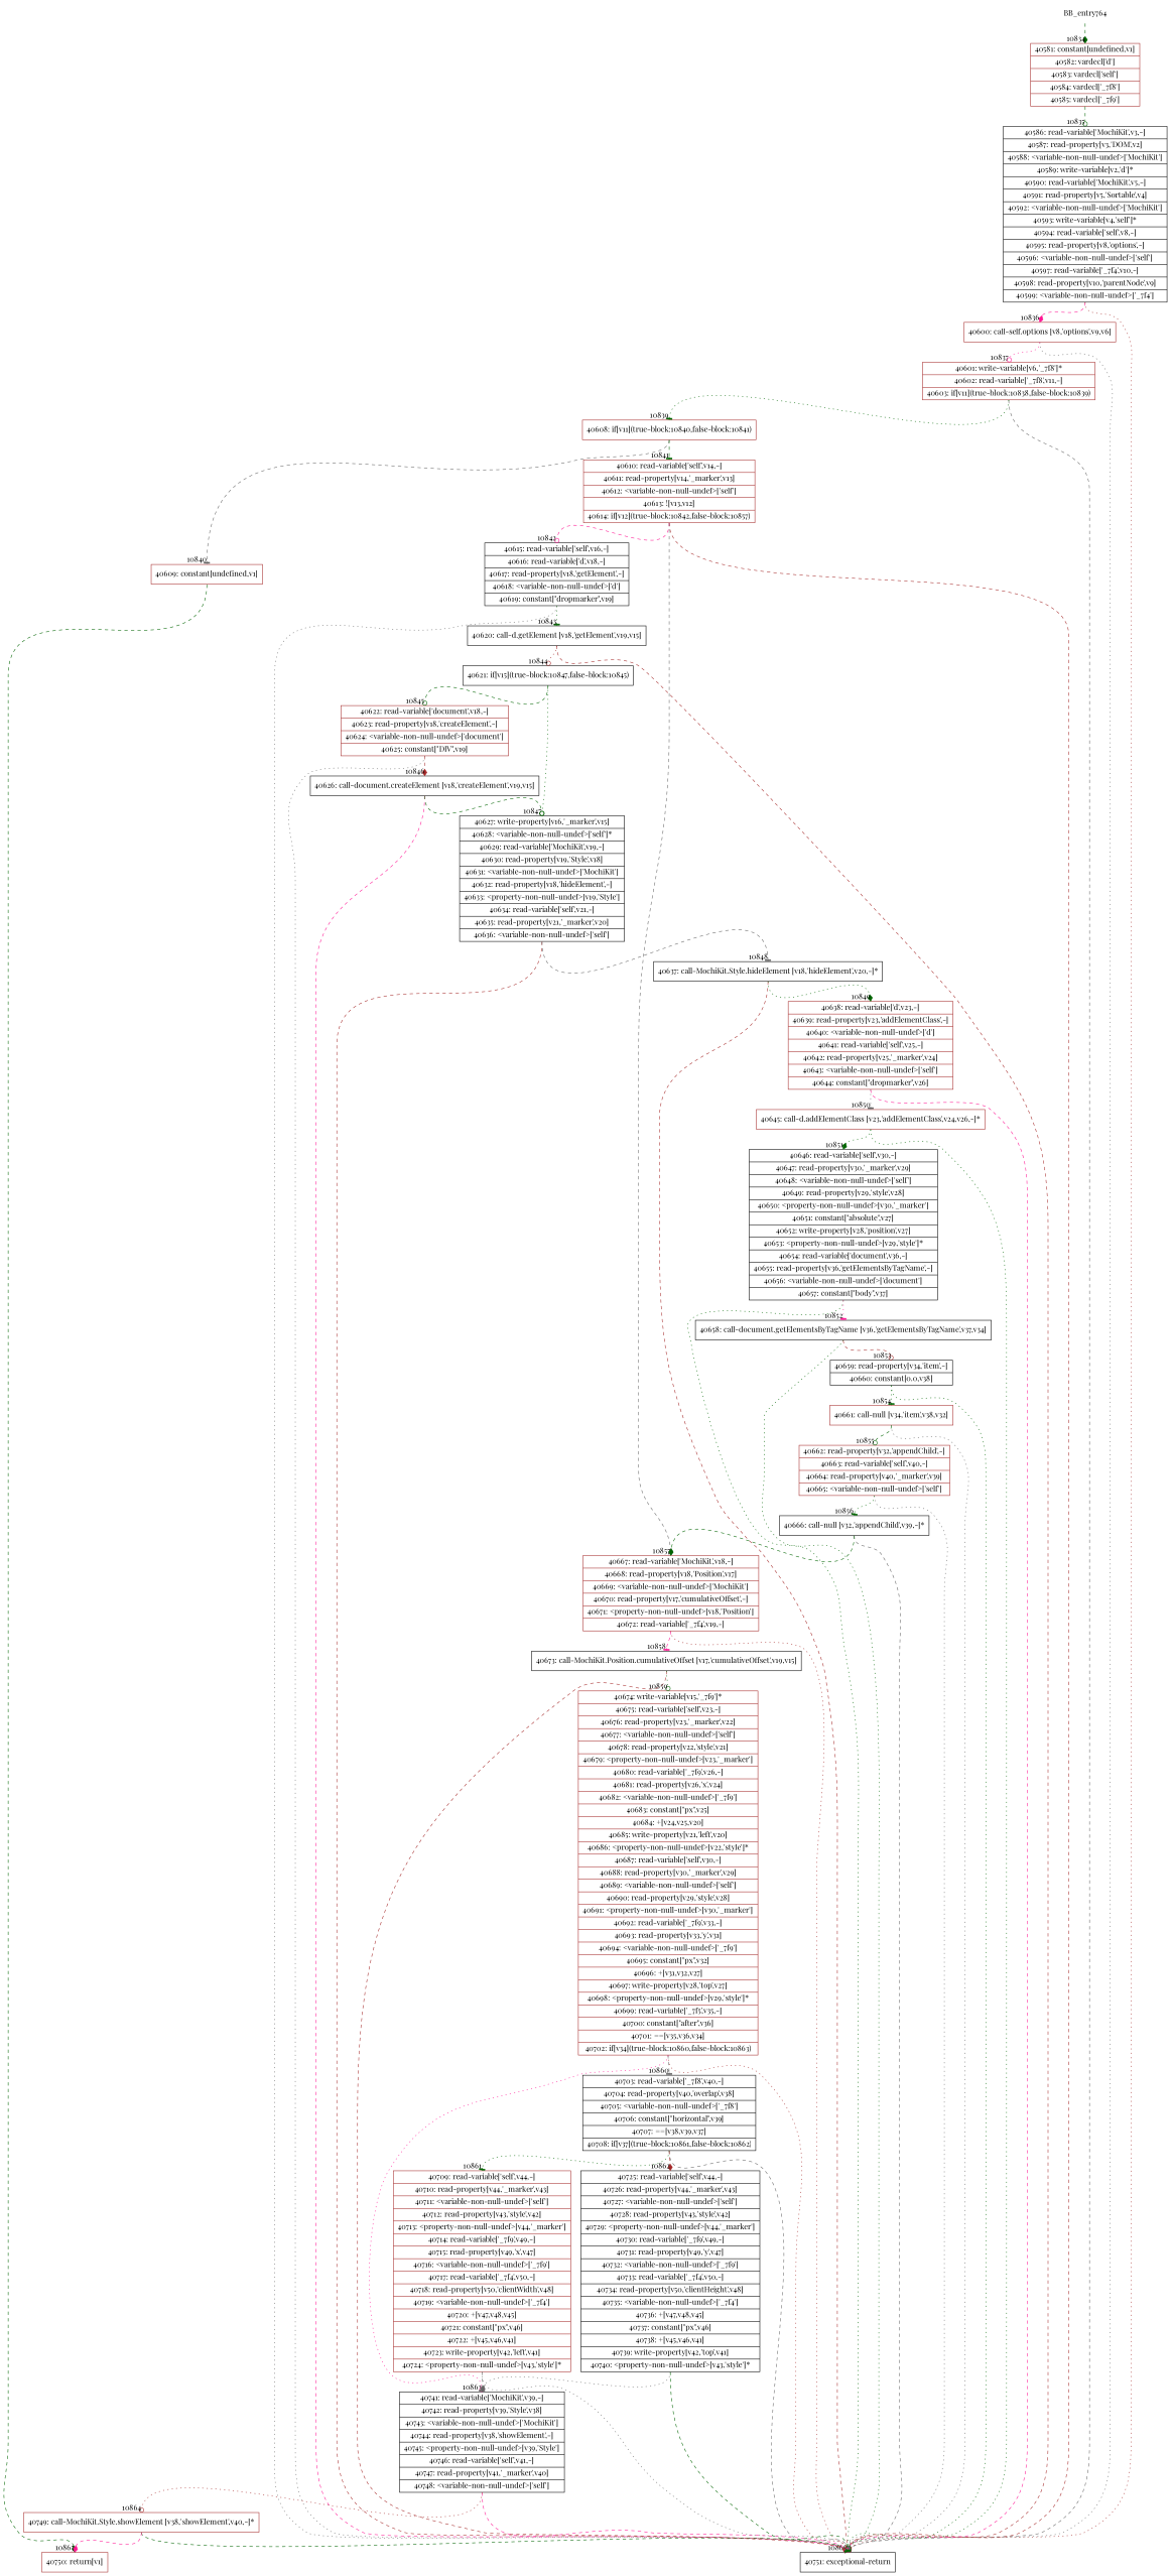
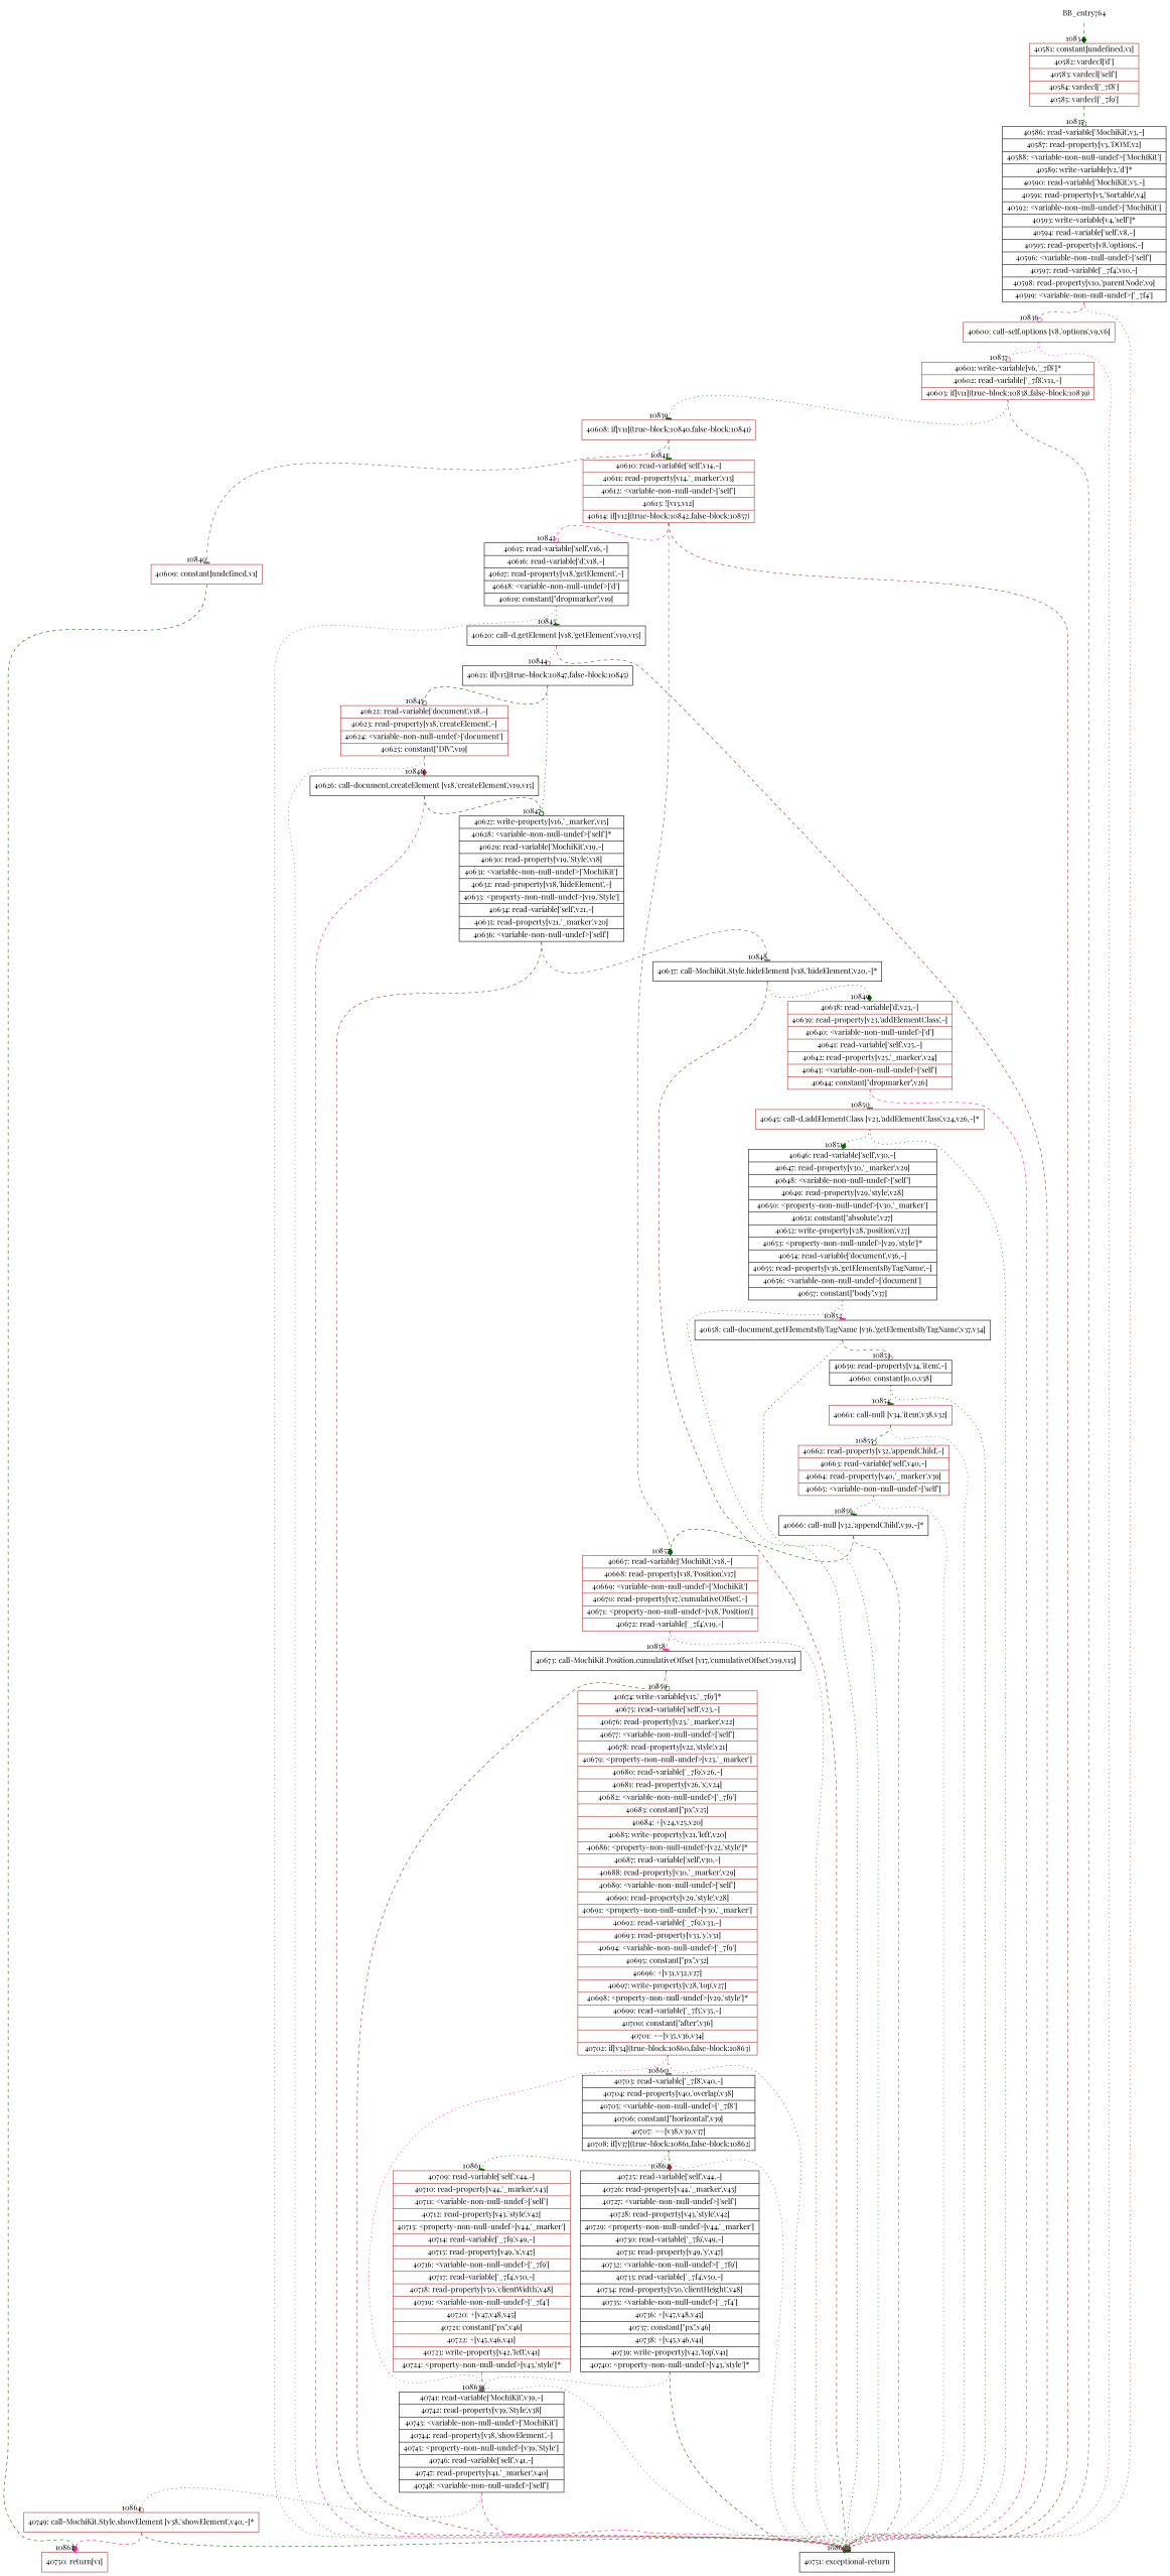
  digraph {
    fontname="Playfair Display"
    rankdir=TD
    node [color=brown fontname="Playfair Display" shape=record]
    edge [arrowhead=tee color=darkgreen fontname="Playfair Display" headport=n style=dashed tailport=s]
    n1 [label=BB_entry764 shape=none]
    n2 [label="{40581: constant[undefined,v1]|40582: vardecl['d']|40583: vardecl['self']|40584: vardecl['_7f8']|40585: vardecl['_7f9']}"]
    n3 [color=black label="{40586: read-variable['MochiKit',v3,-]|40587: read-property[v3,'DOM',v2]|40588: \<variable-non-null-undef\>['MochiKit']|40589: write-variable[v2,'d']*|40590: read-variable['MochiKit',v5,-]|40591: read-property[v5,'Sortable',v4]|40592: \<variable-non-null-undef\>['MochiKit']|40593: write-variable[v4,'self']*|40594: read-variable['self',v8,-]|40595: read-property[v8,'options',-]|40596: \<variable-non-null-undef\>['self']|40597: read-variable['_7f4',v10,-]|40598: read-property[v10,'parentNode',v9]|40599: \<variable-non-null-undef\>['_7f4']}"]
    n4 [label="{40600: call-self.options [v8,'options',v9,v6]}"]
    n5 [color=black label="{40751: exceptional-return}"]
    n6 [label="{40601: write-variable[v6,'_7f8']*|40602: read-variable['_7f8',v11,-]|40603: if[v11](true-block:10838,false-block:10839)}"]
    n7 [label="{40608: if[v11](true-block:10840,false-block:10841)}"]
    n8 [label="{40609: constant[undefined,v1]}"]
    n9 [label="{40610: read-variable['self',v14,-]|40611: read-property[v14,'_marker',v13]|40612: \<variable-non-null-undef\>['self']|40613: ![v13,v12]|40614: if[v12](true-block:10842,false-block:10857)}"]
    n10 [label="{40750: return[v1]}"]
    n11 [color=black label="{40615: read-variable['self',v16,-]|40616: read-variable['d',v18,-]|40617: read-property[v18,'getElement',-]|40618: \<variable-non-null-undef\>['d']|40619: constant[\"dropmarker\",v19]}"]
    n12 [label="{40667: read-variable['MochiKit',v18,-]|40668: read-property[v18,'Position',v17]|40669: \<variable-non-null-undef\>['MochiKit']|40670: read-property[v17,'cumulativeOffset',-]|40671: \<property-non-null-undef\>[v18,'Position']|40672: read-variable['_7f4',v19,-]}"]
    n13 [color=black label="{40620: call-d.getElement [v18,'getElement',v19,v15]}"]
    n14 [color=black label="{40673: call-MochiKit.Position.cumulativeOffset [v17,'cumulativeOffset',v19,v15]}"]
    n15 [color=black label="{40621: if[v15](true-block:10847,false-block:10845)}"]
    n16 [label="{40674: write-variable[v15,'_7f9']*|40675: read-variable['self',v23,-]|40676: read-property[v23,'_marker',v22]|40677: \<variable-non-null-undef\>['self']|40678: read-property[v22,'style',v21]|40679: \<property-non-null-undef\>[v23,'_marker']|40680: read-variable['_7f9',v26,-]|40681: read-property[v26,'x',v24]|40682: \<variable-non-null-undef\>['_7f9']|40683: constant[\"px\",v25]|40684: +[v24,v25,v20]|40685: write-property[v21,'left',v20]|40686: \<property-non-null-undef\>[v22,'style']*|40687: read-variable['self',v30,-]|40688: read-property[v30,'_marker',v29]|40689: \<variable-non-null-undef\>['self']|40690: read-property[v29,'style',v28]|40691: \<property-non-null-undef\>[v30,'_marker']|40692: read-variable['_7f9',v33,-]|40693: read-property[v33,'y',v31]|40694: \<variable-non-null-undef\>['_7f9']|40695: constant[\"px\",v32]|40696: +[v31,v32,v27]|40697: write-property[v28,'top',v27]|40698: \<property-non-null-undef\>[v29,'style']*|40699: read-variable['_7f5',v35,-]|40700: constant[\"after\",v36]|40701: ==[v35,v36,v34]|40702: if[v34](true-block:10860,false-block:10863)}"]
    n17 [color=black label="{40627: write-property[v16,'_marker',v15]|40628: \<variable-non-null-undef\>['self']*|40629: read-variable['MochiKit',v19,-]|40630: read-property[v19,'Style',v18]|40631: \<variable-non-null-undef\>['MochiKit']|40632: read-property[v18,'hideElement',-]|40633: \<property-non-null-undef\>[v19,'Style']|40634: read-variable['self',v21,-]|40635: read-property[v21,'_marker',v20]|40636: \<variable-non-null-undef\>['self']}"]
    n18 [label="{40622: read-variable['document',v18,-]|40623: read-property[v18,'createElement',-]|40624: \<variable-non-null-undef\>['document']|40625: constant[\"DIV\",v19]}"]
    n19 [color=black label="{40637: call-MochiKit.Style.hideElement [v18,'hideElement',v20,-]*}"]
    n20 [color=black label="{40626: call-document.createElement [v18,'createElement',v19,v15]}"]
    n21 [label="{40638: read-variable['d',v23,-]|40639: read-property[v23,'addElementClass',-]|40640: \<variable-non-null-undef\>['d']|40641: read-variable['self',v25,-]|40642: read-property[v25,'_marker',v24]|40643: \<variable-non-null-undef\>['self']|40644: constant[\"dropmarker\",v26]}"]
    n22 [label="{40645: call-d.addElementClass [v23,'addElementClass',v24,v26,-]*}"]
    n23 [color=black label="{40646: read-variable['self',v30,-]|40647: read-property[v30,'_marker',v29]|40648: \<variable-non-null-undef\>['self']|40649: read-property[v29,'style',v28]|40650: \<property-non-null-undef\>[v30,'_marker']|40651: constant[\"absolute\",v27]|40652: write-property[v28,'position',v27]|40653: \<property-non-null-undef\>[v29,'style']*|40654: read-variable['document',v36,-]|40655: read-property[v36,'getElementsByTagName',-]|40656: \<variable-non-null-undef\>['document']|40657: constant[\"body\",v37]}"]
    n24 [color=black label="{40658: call-document.getElementsByTagName [v36,'getElementsByTagName',v37,v34]}"]
    n25 [color=black label="{40659: read-property[v34,'item',-]|40660: constant[0.0,v38]}"]
    n26 [label="{40661: call-null [v34,'item',v38,v32]}"]
    n27 [label="{40662: read-property[v32,'appendChild',-]|40663: read-variable['self',v40,-]|40664: read-property[v40,'_marker',v39]|40665: \<variable-non-null-undef\>['self']}"]
    n28 [color=black label="{40666: call-null [v32,'appendChild',v39,-]*}"]
    n29 [color=black label="{40703: read-variable['_7f8',v40,-]|40704: read-property[v40,'overlap',v38]|40705: \<variable-non-null-undef\>['_7f8']|40706: constant[\"horizontal\",v39]|40707: ==[v38,v39,v37]|40708: if[v37](true-block:10861,false-block:10862)}"]
    n30 [color=black label="{40741: read-variable['MochiKit',v39,-]|40742: read-property[v39,'Style',v38]|40743: \<variable-non-null-undef\>['MochiKit']|40744: read-property[v38,'showElement',-]|40745: \<property-non-null-undef\>[v39,'Style']|40746: read-variable['self',v41,-]|40747: read-property[v41,'_marker',v40]|40748: \<variable-non-null-undef\>['self']}"]
    n31 [label="{40709: read-variable['self',v44,-]|40710: read-property[v44,'_marker',v43]|40711: \<variable-non-null-undef\>['self']|40712: read-property[v43,'style',v42]|40713: \<property-non-null-undef\>[v44,'_marker']|40714: read-variable['_7f9',v49,-]|40715: read-property[v49,'x',v47]|40716: \<variable-non-null-undef\>['_7f9']|40717: read-variable['_7f4',v50,-]|40718: read-property[v50,'clientWidth',v48]|40719: \<variable-non-null-undef\>['_7f4']|40720: +[v47,v48,v45]|40721: constant[\"px\",v46]|40722: +[v45,v46,v41]|40723: write-property[v42,'left',v41]|40724: \<property-non-null-undef\>[v43,'style']*}"]
    n32 [color=black label="{40725: read-variable['self',v44,-]|40726: read-property[v44,'_marker',v43]|40727: \<variable-non-null-undef\>['self']|40728: read-property[v43,'style',v42]|40729: \<property-non-null-undef\>[v44,'_marker']|40730: read-variable['_7f9',v49,-]|40731: read-property[v49,'y',v47]|40732: \<variable-non-null-undef\>['_7f9']|40733: read-variable['_7f4',v50,-]|40734: read-property[v50,'clientHeight',v48]|40735: \<variable-non-null-undef\>['_7f4']|40736: +[v47,v48,v45]|40737: constant[\"px\",v46]|40738: +[v45,v46,v41]|40739: write-property[v42,'top',v41]|40740: \<property-non-null-undef\>[v43,'style']*}"]
    n33 [label="{40749: call-MochiKit.Style.showElement [v38,'showElement',v40,-]*}"]
    n1 -> n2 [arrowhead=diamond headlabel="    10834"]
    n2 -> n3 [arrowhead=odot headlabel="      10835"]
-   n3 -> n4 [arrowhead=diamond color=deeppink headlabel="      10836"]
+   n3 -> n4 [arrowhead=odot color=deeppink headlabel="      10836"]
    n3 -> n5 [arrowhead=diamond color=brown headlabel="      10866" style=dotted]
-   n4 -> n5 [color=gray40 style=dotted]
+   n4 -> n5 [color=deeppink style=dotted]
    n4 -> n6 [arrowhead=odot color=deeppink headlabel="      10837" style=dotted]
    n6 -> n5 [arrowhead=odot color=gray40]
    n6 -> n7 [headlabel="      10839" style=dotted]
    n7 -> n8 [color=gray40 headlabel="      10840"]
    n7 -> n9 [headlabel="      10841"]
    n8 -> n10 [arrowhead=diamond headlabel="      10865"]
    n9 -> n5 [color=brown]
    n9 -> n11 [arrowhead=odot color=deeppink headlabel="      10842"]
    n9 -> n12 [arrowhead=diamond color=gray40 headlabel="      10857"]
    n11 -> n5 [arrowhead=diamond color=gray40 style=dotted]
    n11 -> n13 [headlabel="      10843" style=dotted]
    n12 -> n5 [arrowhead=diamond color=brown style=dotted]
    n12 -> n14 [color=deeppink headlabel="      10858"]
    n13 -> n5 [color=brown]
    n13 -> n15 [arrowhead=odot color=brown headlabel="      10844" style=dotted]
    n14 -> n5 [arrowhead=diamond color=brown]
    n14 -> n16 [arrowhead=odot headlabel="      10859" style=dotted]
    n15 -> n17 [arrowhead=odot headlabel="      10847" style=dotted]
    n15 -> n18 [arrowhead=odot headlabel="      10845"]
    n16 -> n5 [color=brown style=dotted]
    n16 -> n29 [color=gray40 headlabel="      10860"]
    n16 -> n30 [arrowhead=odot color=deeppink headlabel="      10863" style=dotted]
    n17 -> n5 [arrowhead=odot color=brown]
    n17 -> n19 [color=gray40 headlabel="      10848"]
    n18 -> n5 [color=gray40 style=dotted]
    n18 -> n20 [arrowhead=diamond color=brown headlabel="      10846"]
    n19 -> n5 [arrowhead=odot color=brown]
    n19 -> n21 [arrowhead=diamond headlabel="      10849" style=dotted]
    n20 -> n5 [color=deeppink]
    n20 -> n17 [arrowhead=odot]
    n21 -> n5 [color=deeppink]
    n21 -> n22 [color=gray40 headlabel="      10850" style=dotted]
    n22 -> n5 [arrowhead=diamond style=dotted]
    n22 -> n23 [arrowhead=diamond headlabel="      10851" style=dotted]
    n23 -> n5 [arrowhead=diamond style=dotted]
    n23 -> n24 [color=deeppink headlabel="      10852" style=dotted]
    n24 -> n5 [style=dotted]
    n24 -> n25 [arrowhead=odot color=brown headlabel="      10853"]
    n25 -> n5 [arrowhead=odot style=dotted]
    n25 -> n26 [headlabel="      10854" style=dotted]
    n26 -> n5 [color=gray40 style=dotted]
    n26 -> n27 [arrowhead=odot headlabel="      10855"]
    n27 -> n5 [arrowhead=odot color=gray40 style=dotted]
    n27 -> n28 [headlabel="      10856" style=dotted]
    n28 -> n5 [arrowhead=diamond color=gray40]
    n28 -> n12 [arrowhead=diamond]
-   n29 -> n5 [color=gray40]
+   n29 -> n5 [color=gray40 style=dotted]
    n29 -> n31 [headlabel="      10861" style=dotted]
    n29 -> n32 [arrowhead=diamond color=brown headlabel="      10862"]
    n30 -> n5 [arrowhead=odot color=deeppink]
    n30 -> n33 [arrowhead=odot color=brown headlabel="      10864" style=dotted]
    n31 -> n5 [color=gray40 style=dotted]
    n31 -> n30 [color=gray40]
    n32 -> n5
    n32 -> n30 [arrowhead=diamond color=gray40 style=dotted]
    n33 -> n5
    n33 -> n10 [arrowhead=diamond color=deeppink]
  }
